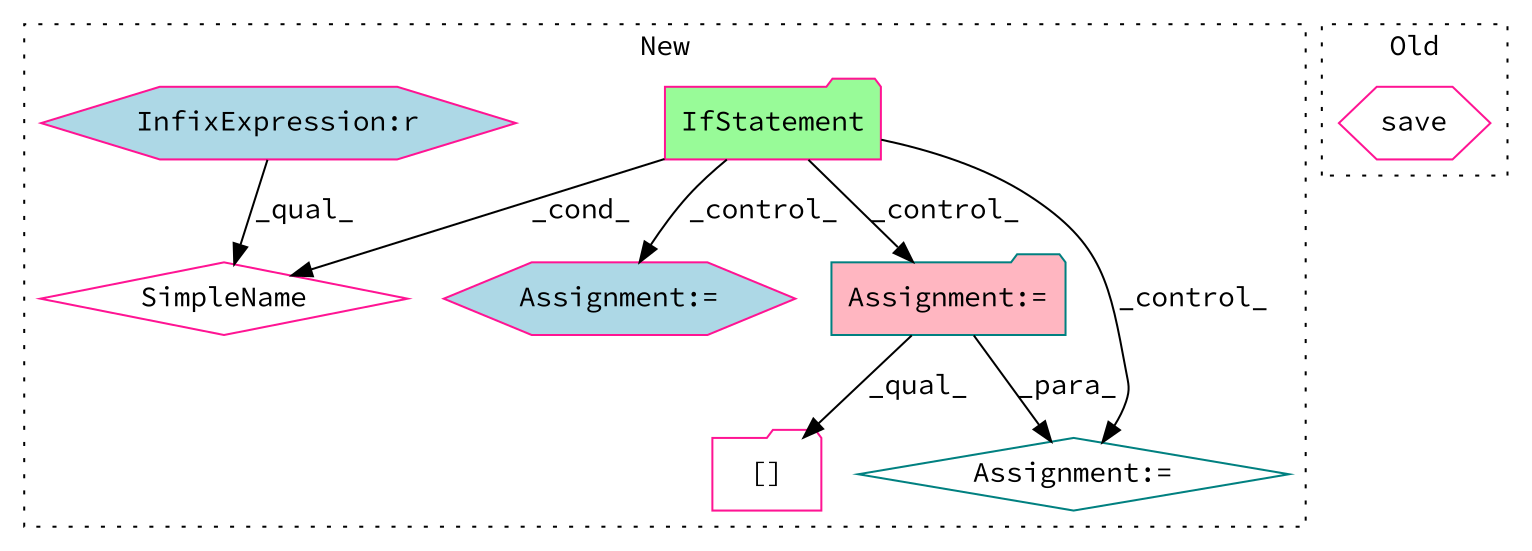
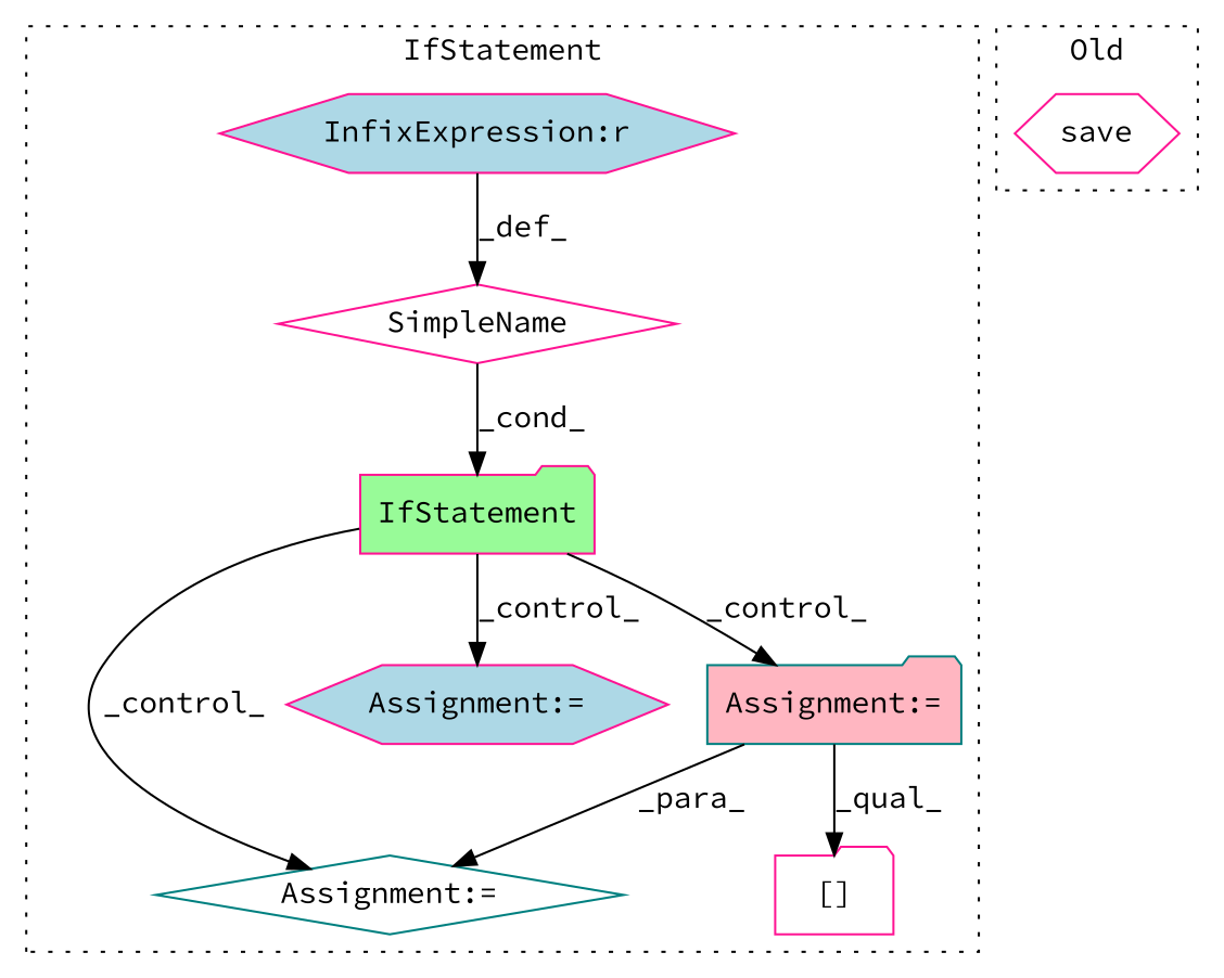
  digraph {
    fontname="Source Code Pro"
    node [a=7 color=deeppink fillcolor=white fontname="Source Code Pro" l=1 shape=folder style=filled]
    edge [fontname="Source Code Pro"]
    n1 [a=25 fillcolor=palegreen l="4,2" label=IfStatement s="458,484"]
    n2 [color=teal label="Assignment:=" s=664 shape=diamond]
    n3 [a=42 label=SimpleName shape=diamond l=""]
    n4 [fillcolor=lightblue label="Assignment:=" s=565 shape=hexagon]
    n5 [a=27 fillcolor=lightblue l=4 label="InfixExpression:r" s=470 shape=hexagon]
    n6 [color=teal fillcolor=lightpink label="Assignment:=" s=521]
    n7 [a=2 l="9,1" label="[]" s="673,683"]
    n8 [a=32 l="5,1" label=save s="452,469" shape=hexagon]
    subgraph cluster_1 {
-     label=New
+     label=IfStatement
      style=dotted
      n1
      n2
      n3
      n4
      n5
      n6
      n7
    }
    subgraph cluster_2 {
      label=Old
      style=dotted
      n8
    }
    n1 -> n2 [label=_control_]
    n1 -> n4 [label=_control_]
    n1 -> n6 [label=_control_]
-   n1 -> n3 [label=_cond_]
-   n5 -> n3 [label=_qual_]
+   n3 -> n1 [label=_cond_]
+   n5 -> n3 [label=_def_]
    n6 -> n2 [label=_para_]
    n6 -> n7 [label=_qual_]
  }
